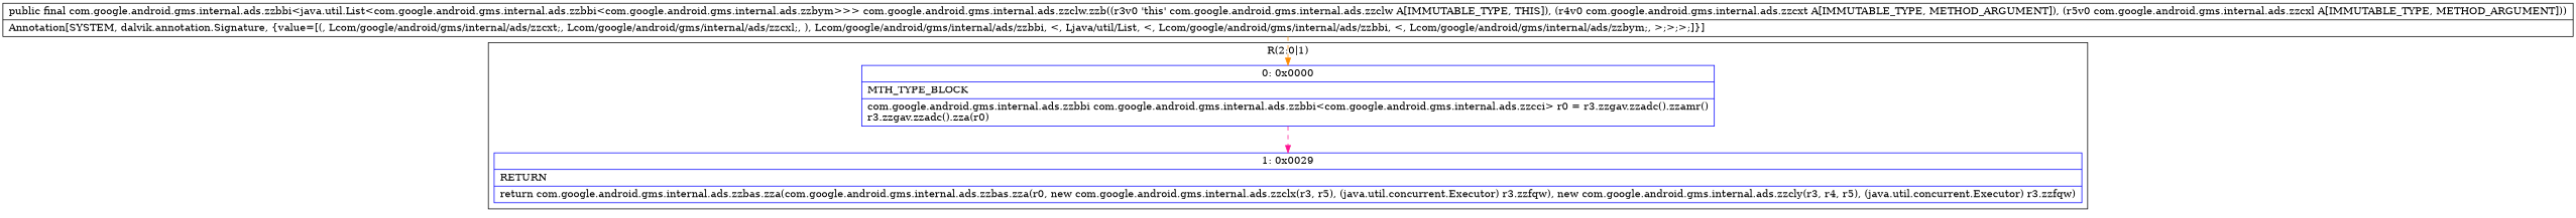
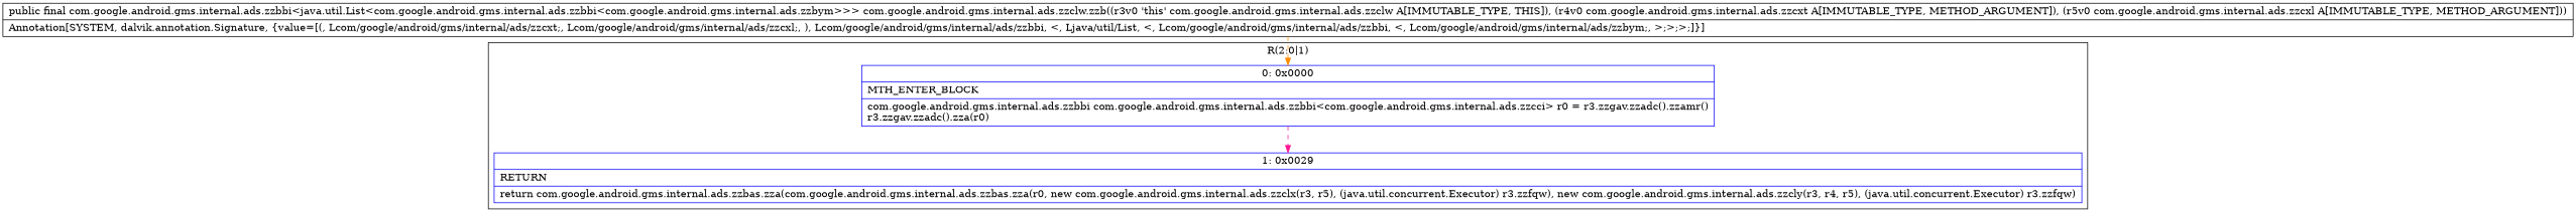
  digraph {
    fontname="DejaVu Serif"
    node [color=blue shape=record fontname="DejaVu Serif"]
    edge [style=dashed arrowhead=normal fontname="DejaVu Serif"]
-   n1 [label="{0\:\ 0x0000|MTH_TYPE_BLOCK\l|com.google.android.gms.internal.ads.zzbbi com.google.android.gms.internal.ads.zzbbi\<com.google.android.gms.internal.ads.zzcci\> r0 = r3.zzgav.zzadc().zzamr()\lr3.zzgav.zzadc().zza(r0)\l}"]
+   n1 [label="{0\:\ 0x0000|MTH_ENTER_BLOCK\l|com.google.android.gms.internal.ads.zzbbi com.google.android.gms.internal.ads.zzbbi\<com.google.android.gms.internal.ads.zzcci\> r0 = r3.zzgav.zzadc().zzamr()\lr3.zzgav.zzadc().zza(r0)\l}"]
    n2 [label="{1\:\ 0x0029|RETURN\l|return com.google.android.gms.internal.ads.zzbas.zza(com.google.android.gms.internal.ads.zzbas.zza(r0, new com.google.android.gms.internal.ads.zzclx(r3, r5), (java.util.concurrent.Executor) r3.zzfqw), new com.google.android.gms.internal.ads.zzcly(r3, r4, r5), (java.util.concurrent.Executor) r3.zzfqw)\l}"]
    n3 [label="{public final com.google.android.gms.internal.ads.zzbbi\<java.util.List\<com.google.android.gms.internal.ads.zzbbi\<com.google.android.gms.internal.ads.zzbym\>\>\> com.google.android.gms.internal.ads.zzclw.zzb((r3v0 'this' com.google.android.gms.internal.ads.zzclw A[IMMUTABLE_TYPE, THIS]), (r4v0 com.google.android.gms.internal.ads.zzcxt A[IMMUTABLE_TYPE, METHOD_ARGUMENT]), (r5v0 com.google.android.gms.internal.ads.zzcxl A[IMMUTABLE_TYPE, METHOD_ARGUMENT]))  | Annotation[SYSTEM, dalvik.annotation.Signature, \{value=[(, Lcom\/google\/android\/gms\/internal\/ads\/zzcxt;, Lcom\/google\/android\/gms\/internal\/ads\/zzcxl;, ), Lcom\/google\/android\/gms\/internal\/ads\/zzbbi, \<, Ljava\/util\/List, \<, Lcom\/google\/android\/gms\/internal\/ads\/zzbbi, \<, Lcom\/google\/android\/gms\/internal\/ads\/zzbym;, \>;\>;\>;]\}]\l}" color=""]
    subgraph cluster_1 {
      label="R(2:0|1)"
      n1
      n2
    }
    n1 -> n2 [color=deeppink]
    n3 -> n1 [color=darkorange]
  }
